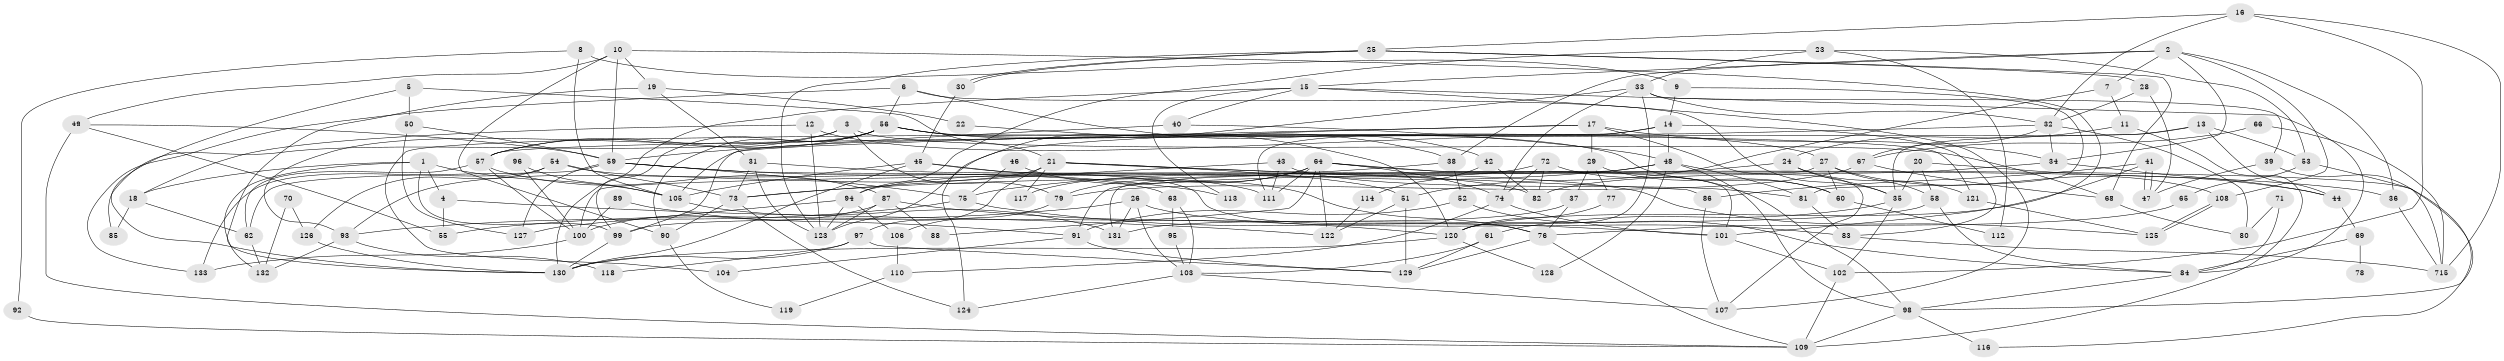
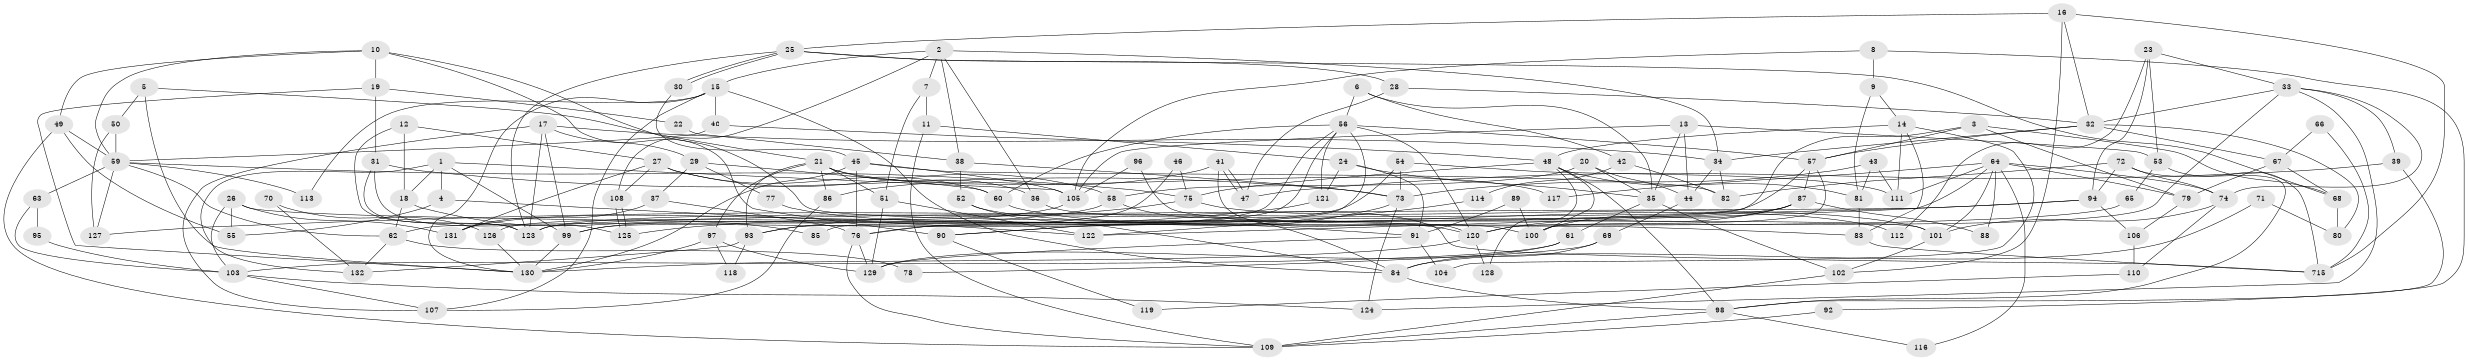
  graph {
    node [color=gray90 style=filled]
    1
    4
    18
    99
    105
    132
    55
    122
    85
    62
    130
    131
    2
    7
    15
    34
    36
    38
    108
    11
    51
    40
    84
    107
    113
    44
    82
    n28 [label=715]
    73
    52
    125
    3
    57
    68
    79
    100
    87
    80
    106
    5
    21
    50
    86
    93
    97
    117
    59
    127
    6
    35
    42
    56
-   133
    102
    61
    114
    90
    121
    60
    120
    24
    109
    129
    8
    9
    92
    14
    81
    48
    83
    104
    111
    10
    19
    49
    101
    22
    31
    75
    63
    119
    91
    12
    27
    123
    58
    13
    53
    69
    65
    98
    128
    16
    25
    32
    28
    30
    67
    17
    29
    37
    77
    78
    20
    118
    23
    33
    94
    112
    39
    74
    124
    47
    45
    26
    103
    76
    110
    116
    41
    43
    46
    54
    126
    88
    95
    64
    66
    70
    71
    72
    89
    96
    1 -- 4
    1 -- 18
    1 -- 99
    1 -- 105
    1 -- 132
    4 -- 55
    4 -- 122
    18 -- 85
    18 -- 62
    99 -- 130
    105 -- 131
    62 -- 132
+   62 -- 78
    2 -- 7
    2 -- 15
    2 -- 34
    2 -- 36
    2 -- 38
    2 -- 108
    7 -- 11
    7 -- 51
    15 -- 130
    15 -- 40
    15 -- 84
    15 -- 107
    15 -- 113
    34 -- 44
    34 -- 82
    36 -- n28
    38 -- 73
    38 -- 52
    108 -- 125
    108 -- 125
    11 -- 24
    11 -- 109
    51 -- 122
    51 -- 129
    40 -- 59
    40 -- 48
    84 -- 98
    44 -- 69
    73 -- 90
    73 -- 124
    52 -- 84
    52 -- 91
    3 -- 85
    3 -- 57
    3 -- 68
    3 -- 79
    57 -- 62
    57 -- 100
    57 -- 87
    68 -- 80
    79 -- 106
-   100 -- 133
    87 -- 100
    87 -- 120
    87 -- 123
    87 -- 88
    106 -- 110
    5 -- 130
    5 -- 21
    5 -- 50
    21 -- 36
    21 -- 51
    21 -- 86
    21 -- 93
    21 -- 97
    21 -- 117
    50 -- 59
    50 -- 127
    86 -- 107
    93 -- 132
    93 -- 118
    97 -- 130
    97 -- 129
    97 -- 118
    59 -- 62
    59 -- 113
    59 -- 127
    59 -- 75
    59 -- 63
    6 -- 35
    6 -- 42
    6 -- 56
-   6 -- 133
    35 -- 102
    35 -- 61
    42 -- 82
    42 -- 114
    56 -- 99
    56 -- 57
    56 -- 93
    56 -- 90
    56 -- 121
    56 -- 60
    56 -- 120
    102 -- 109
    61 -- 129
    61 -- 103
    114 -- 122
    90 -- 119
    121 -- 125
    60 -- 112
    120 -- 130
    120 -- 128
    24 -- 35
    24 -- 121
    24 -- 91
    8 -- 105
    8 -- 9
    8 -- 92
    9 -- 14
    9 -- 81
    92 -- 109
    14 -- 48
    14 -- 83
    14 -- 104
    14 -- 111
    81 -- 83
    48 -- 100
    48 -- 81
    48 -- 75
    48 -- 98
    48 -- 128
    83 -- n28
    10 -- 59
    10 -- 90
    10 -- 19
    10 -- 49
    10 -- 101
    19 -- 130
    19 -- 22
    19 -- 31
    49 -- 55
    49 -- 59
    49 -- 109
    101 -- 102
    22 -- 38
    31 -- 73
    31 -- 125
    31 -- 123
    75 -- 93
    75 -- 101
    63 -- 103
    63 -- 95
    91 -- 129
    91 -- 104
    12 -- 18
    12 -- 27
    12 -- 123
    27 -- 131
    27 -- 108
    27 -- 60
    27 -- 58
    58 -- 99
    58 -- 84
    13 -- 105
    13 -- 44
    13 -- 35
    13 -- 53
    53 -- n28
    53 -- 65
    69 -- 84
    69 -- 78
    65 -- 76
    98 -- 109
    98 -- 116
    16 -- n28
    16 -- 102
    16 -- 25
    16 -- 32
    25 -- 68
    25 -- 123
    25 -- 28
    25 -- 30
    25 -- 30
    32 -- 34
    32 -- 57
    32 -- 80
    32 -- 67
    28 -- 32
    28 -- 47
    30 -- 45
    67 -- 68
    67 -- 79
    17 -- 99
    17 -- 34
    17 -- 107
    17 -- 123
    17 -- 29
    29 -- 60
    29 -- 37
    29 -- 77
    37 -- 131
    37 -- 76
    77 -- 120
    20 -- 44
    20 -- 35
    20 -- 58
    23 -- 53
    23 -- 33
    23 -- 94
    23 -- 112
    33 -- 120
    33 -- 32
    33 -- 39
    33 -- 74
    33 -- 124
    94 -- 106
    94 -- 127
    94 -- 123
    39 -- 98
    39 -- 47
    74 -- 101
    74 -- 110
    45 -- 105
    45 -- 130
    45 -- 82
    45 -- 76
    26 -- 55
    26 -- 131
    26 -- 83
    26 -- 103
    103 -- 107
    103 -- 124
    76 -- 109
    76 -- 129
    110 -- 119
    41 -- 86
    41 -- 120
    41 -- 47
    41 -- 47
    43 -- 73
    43 -- 81
    43 -- 111
    46 -- 75
    46 -- 76
    54 -- 73
-   54 -- 133
    54 -- 111
    54 -- 126
    126 -- 130
    95 -- 103
    64 -- 122
    64 -- 79
    64 -- 117
    64 -- 111
    64 -- 101
    64 -- 74
    64 -- 116
    64 -- 88
    66 -- n28
    66 -- 67
    70 -- 132
    70 -- 126
    71 -- 84
    71 -- 80
    72 -- 82
    72 -- 98
    72 -- 94
    72 -- 74
    89 -- 100
    89 -- 91
    96 -- 105
    96 -- 100
  }
